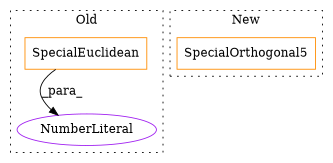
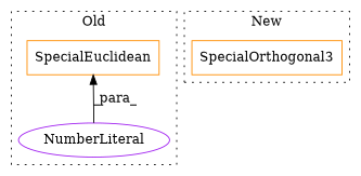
  digraph {
    node [a=32 shape=box color=darkorange]
    n1 [l="17,1" label=SpecialEuclidean s="267,285"]
    n2 [a=34 l=1 label=NumberLiteral s=284 shape=ellipse color=purple]
-   n3 [l=20 label=SpecialOrthogonal5 s=298]
+   n3 [l=20 label=SpecialOrthogonal3 s=298]
    subgraph cluster_1 {
      label=Old
      style=dotted
      n1
      n2
    }
    subgraph cluster_2 {
      label=New
      style=dotted
      n3
    }
-   n1 -> n2 [label=_para_]
+   n2 -> n1 [label=_para_]
  }
